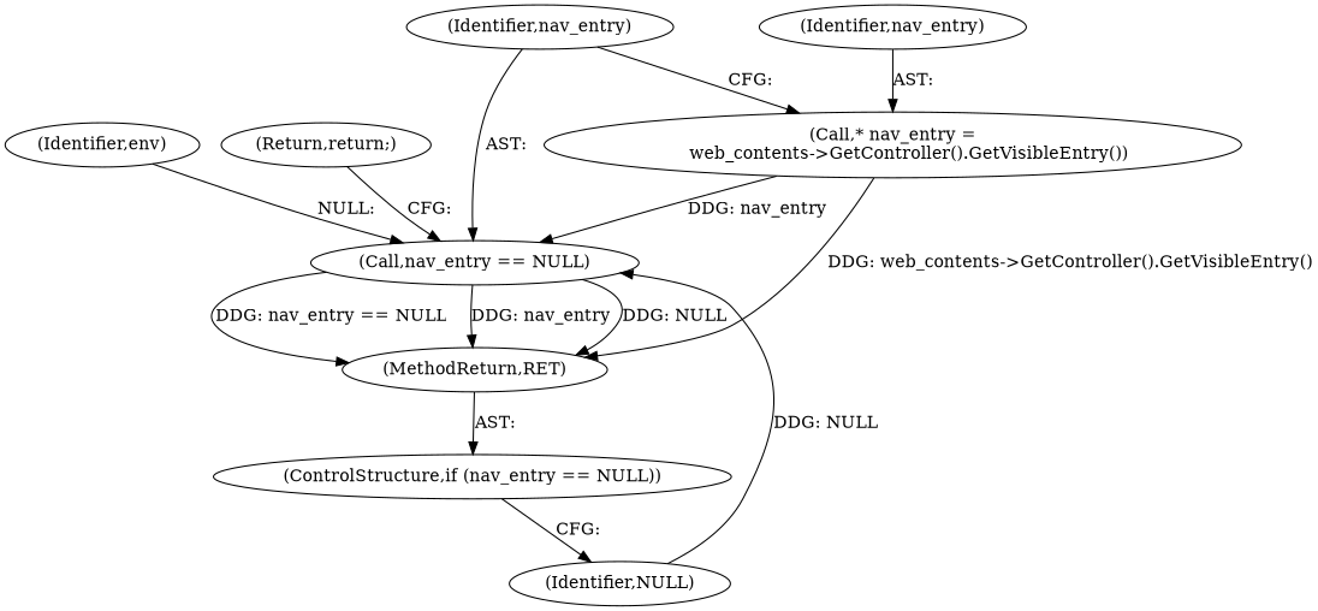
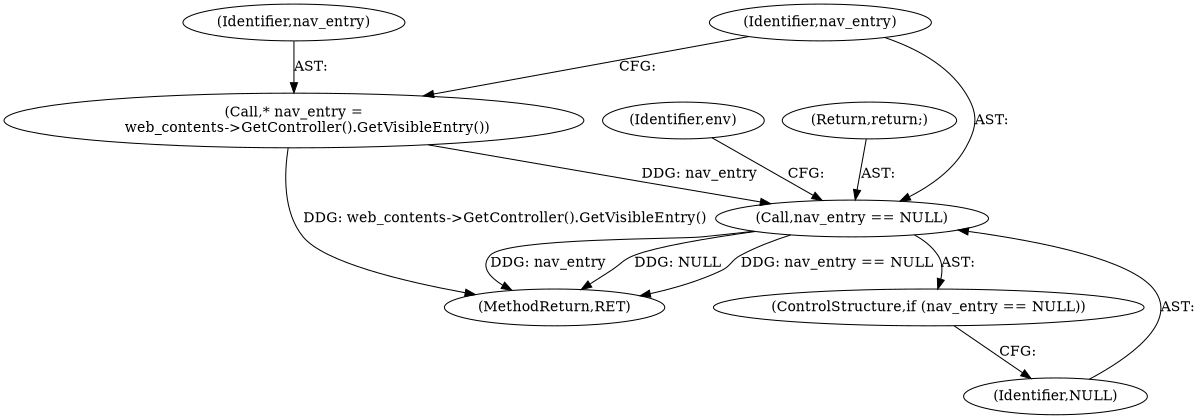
  digraph {
    n1 [label="(Call,* nav_entry =\n      web_contents->GetController().GetVisibleEntry())"]
    n2 [label="(Call,nav_entry == NULL)"]
    n3 [label="(MethodReturn,RET)"]
    n4 [label="(ControlStructure,if (nav_entry == NULL))"]
    n5 [label="(Identifier,NULL)"]
    n6 [label="(Identifier,nav_entry)"]
    n7 [label="(Identifier,env)"]
    n8 [label="(Return,return;)"]
    n9 [label="(Identifier,nav_entry)"]
    n1 -> n2 [label="DDG: nav_entry"]
    n1 -> n3 [label="DDG: web_contents->GetController().GetVisibleEntry()"]
    n2 -> n3 [label="DDG: NULL"]
    n2 -> n3 [label="DDG: nav_entry == NULL"]
    n2 -> n3 [label="DDG: nav_entry"]
-   n3 -> n4 [label="AST: "]
+   n2 -> n4 [label="AST: "]
    n4 -> n5 [label="CFG: "]
-   n5 -> n2 [label="DDG: NULL"]
+   n5 -> n2 [label="AST: "]
    n6 -> n1 [label="CFG: "]
    n6 -> n2 [label="AST: "]
-   n7 -> n2 [label="NULL: "]
-   n8 -> n2 [label="CFG: "]
+   n7 -> n2 [label="CFG: "]
+   n8 -> n2 [label="AST: "]
    n9 -> n1 [label="AST: "]
  }
